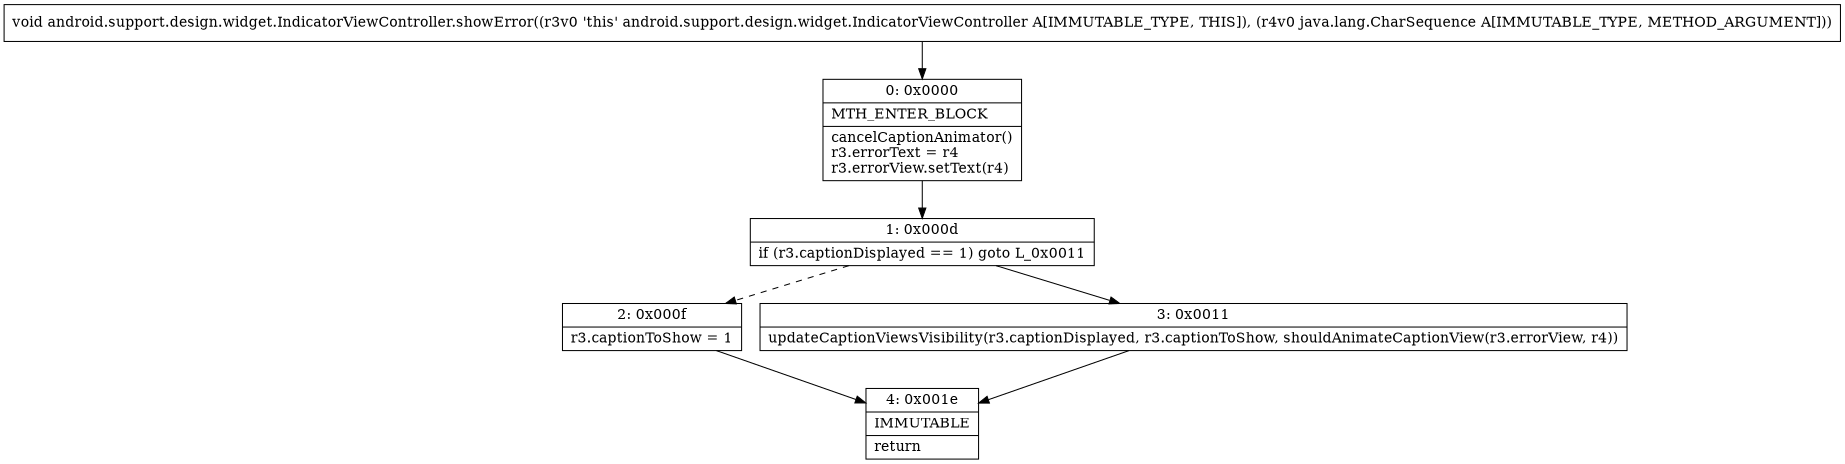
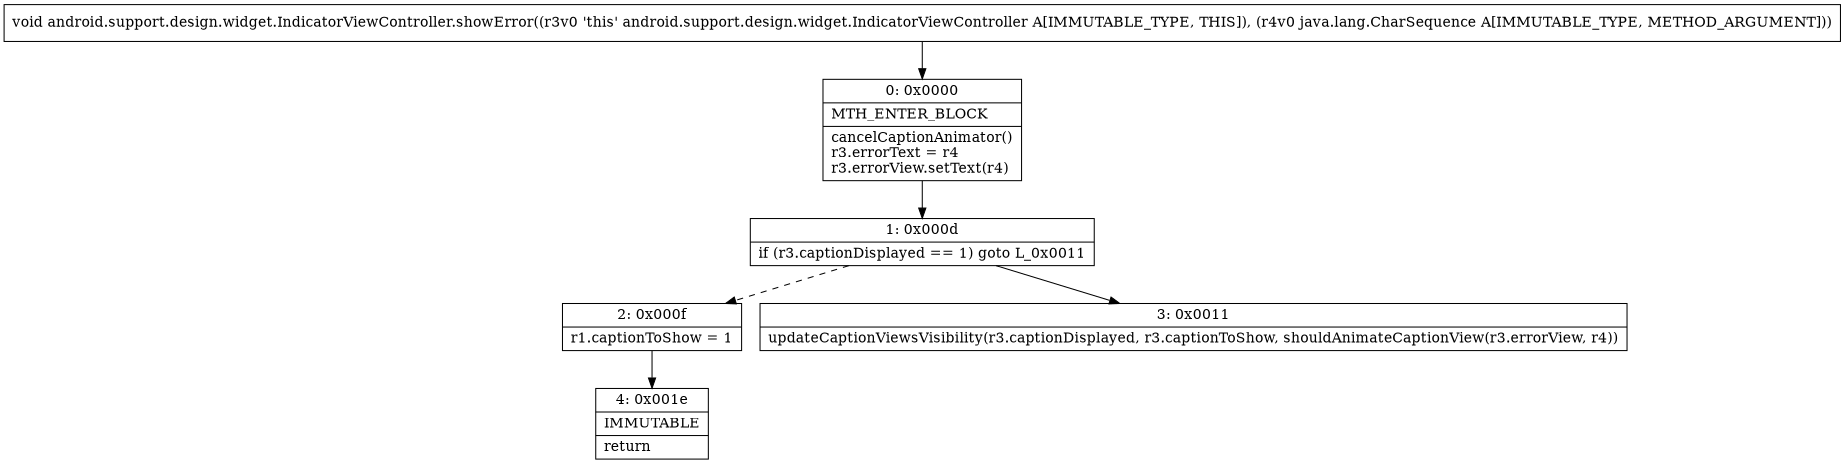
  digraph {
    node [shape=record]
    n1 [label="{0\:\ 0x0000|MTH_ENTER_BLOCK\l|cancelCaptionAnimator()\lr3.errorText = r4\lr3.errorView.setText(r4)\l}"]
    n2 [label="{1\:\ 0x000d|if (r3.captionDisplayed == 1) goto L_0x0011\l}"]
-   n3 [label="{2\:\ 0x000f|r3.captionToShow = 1\l}"]
+   n3 [label="{2\:\ 0x000f|r1.captionToShow = 1\l}"]
    n4 [label="{3\:\ 0x0011|updateCaptionViewsVisibility(r3.captionDisplayed, r3.captionToShow, shouldAnimateCaptionView(r3.errorView, r4))\l}"]
    n5 [label="{4\:\ 0x001e|IMMUTABLE\l|return\l}"]
    n6 [label="{void android.support.design.widget.IndicatorViewController.showError((r3v0 'this' android.support.design.widget.IndicatorViewController A[IMMUTABLE_TYPE, THIS]), (r4v0 java.lang.CharSequence A[IMMUTABLE_TYPE, METHOD_ARGUMENT])) }"]
    n1 -> n2
    n2 -> n3 [style=dashed]
    n2 -> n4
    n3 -> n5
-   n4 -> n5
    n6 -> n1
  }
